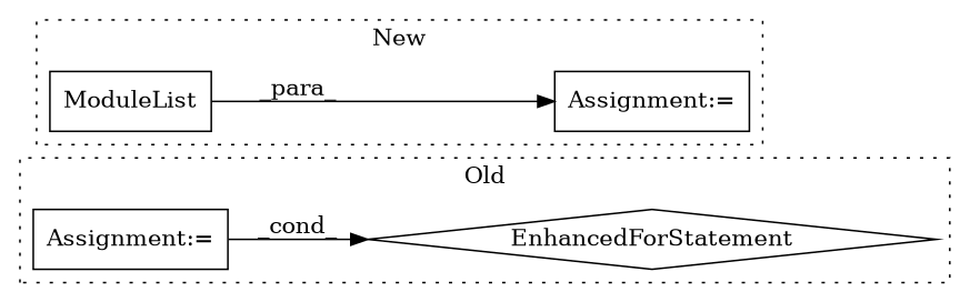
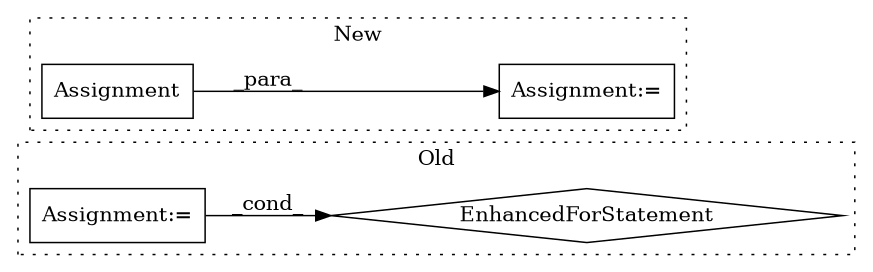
  digraph {
    rankdir=LR
    node [a=7 l="53,2" s="659,740" shape=box]
    n1 [a=70 label=EnhancedForStatement shape=diamond]
    n2 [label="Assignment:="]
-   n3 [a=32 l="22,-5" label=ModuleList s="794,978"]
+   n3 [a=32 l="22,-5" label=Assignment s="794,978"]
    n4 [l=1 label="Assignment:=" s=793]
    subgraph cluster_1 {
      label=Old
      style=dotted
      n1
      n2
    }
    subgraph cluster_2 {
      label=New
      style=dotted
      n3
      n4
    }
    n2 -> n1 [label=_cond_]
    n3 -> n4 [label=_para_]
  }
